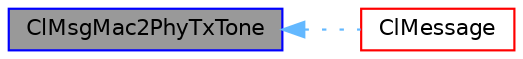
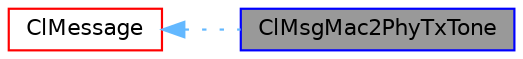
  digraph {
    rankdir=LR
    node [fontname=Helvetica fontsize=10 shape=box style=filled]
    n1 [color=blue fillcolor=grey60 fontcolor=black height=0.2 label=ClMsgMac2PhyTxTone width=0.4]
    n2 [color=red fillcolor=white height=0.2 label=ClMessage width=0.4]
-   n1 -> n2 [color=steelblue1 dir=back fontname=Helvetica fontsize=10 labelfontname=Helvetica labelfontsize=10 style=dotted]
+   n2 -> n1 [color=steelblue1 dir=back fontname=Helvetica fontsize=10 labelfontname=Helvetica labelfontsize=10 style=dotted]
  }
